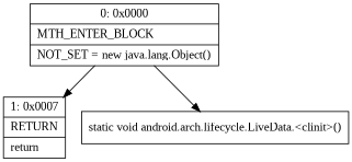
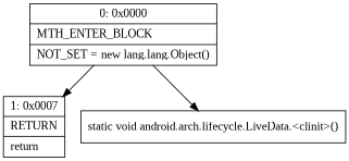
  digraph {
    fontname="Liberation Serif"
    node [fontname="Liberation Serif" shape=record]
    edge [fontname="Liberation Serif"]
-   n1 [label="{0\:\ 0x0000|MTH_ENTER_BLOCK\l|NOT_SET = new java.lang.Object()\l}"]
+   n1 [label="{0\:\ 0x0000|MTH_ENTER_BLOCK\l|NOT_SET = new lang.lang.Object()\l}"]
    n2 [label="{1\:\ 0x0007|RETURN\l|return\l}"]
    n3 [label="{static void android.arch.lifecycle.LiveData.\<clinit\>() }"]
    n1 -> n2
    n1 -> n3
  }
